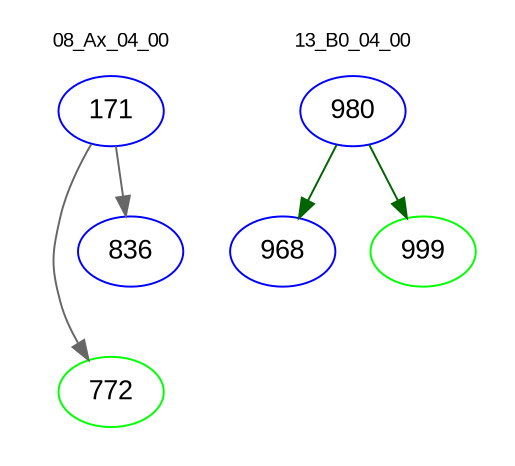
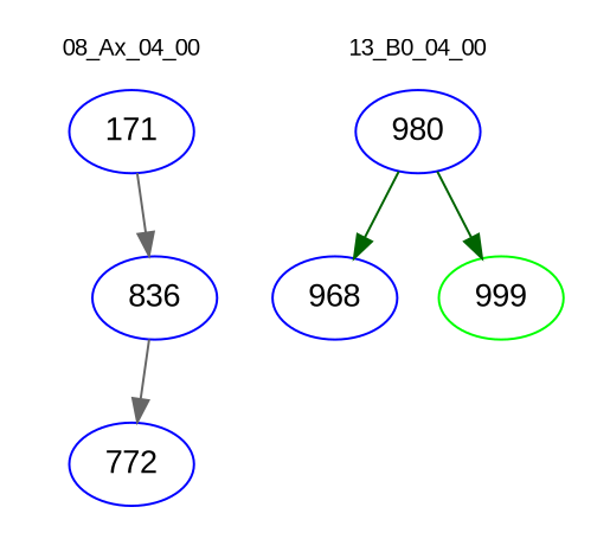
  digraph {
    fontname="Liberation Sans"
    node [color=blue fontname="Liberation Sans"]
    edge [color=gray40 fontname="Liberation Sans"]
    n1 [label=171]
-   n2 [color=green label=772]
+   n2 [label=772]
    n3 [label=836]
    n4 [label=980]
    n5 [label=968]
    n6 [color=green label=999]
    subgraph cluster_1 {
      color=white
      fontsize=10
      label="08_Ax_04_00"
      n1
      n2
      n3
    }
    subgraph cluster_2 {
      color=white
      fontsize=10
      label="13_B0_04_00"
      n4
      n5
      n6
    }
-   n1 -> n2
+   n3 -> n2
    n1 -> n3
    n4 -> n5 [color=darkgreen]
    n4 -> n6 [color=darkgreen]
  }
